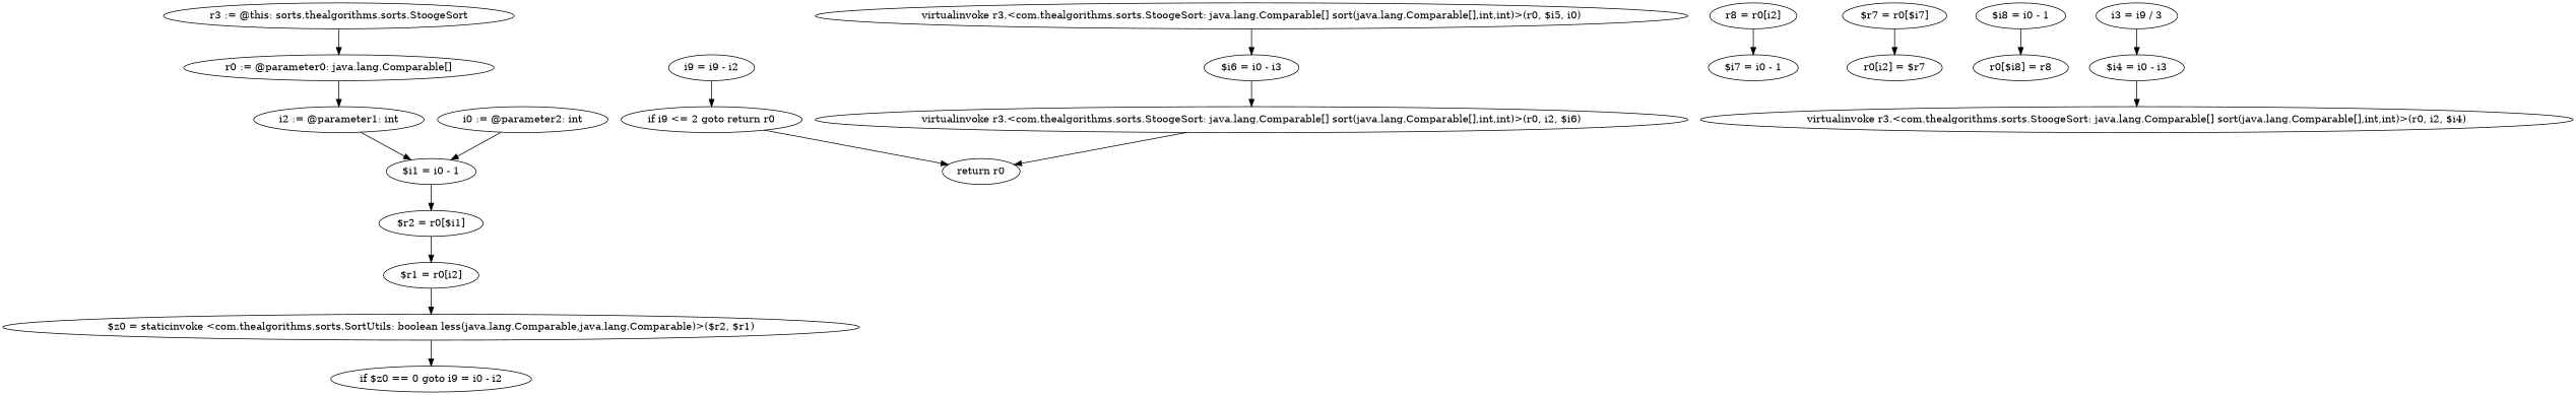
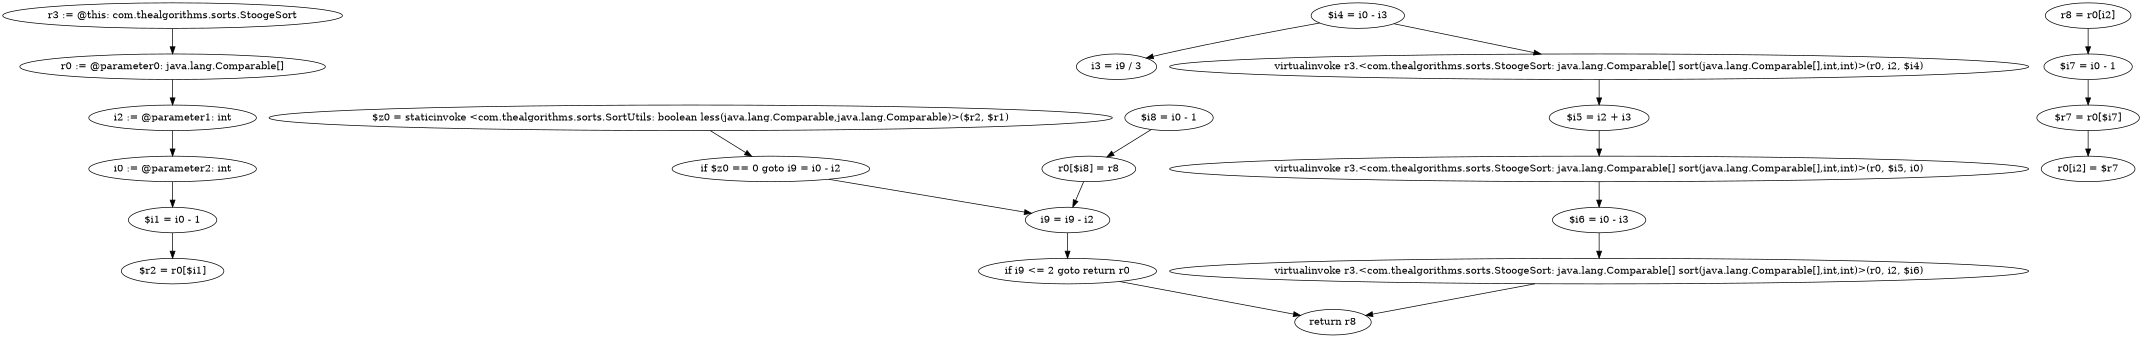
  digraph {
-   "r3 := @this: com.thealgorithms.sorts.StoogeSort" [label="r3 := @this: sorts.thealgorithms.sorts.StoogeSort"]
+   "r3 := @this: com.thealgorithms.sorts.StoogeSort"
    "r0 := @parameter0: java.lang.Comparable[]"
    "i2 := @parameter1: int"
    "i0 := @parameter2: int"
    "$i1 = i0 - 1"
    "$r2 = r0[$i1]"
-   "$r1 = r0[i2]"
    "$z0 = staticinvoke <com.thealgorithms.sorts.SortUtils: boolean less(java.lang.Comparable,java.lang.Comparable)>($r2, $r1)"
    "if $z0 == 0 goto i9 = i0 - i2"
    n10 [label="i9 = i9 - i2"]
    "r8 = r0[i2]"
    "$i7 = i0 - 1"
    "if i9 <= 2 goto return r0"
    "$r7 = r0[$i7]"
    "r0[i2] = $r7"
    "$i8 = i0 - 1"
    "r0[$i8] = r8"
-   "return r0"
+   "return r0" [label="return r8"]
    "i3 = i9 / 3"
    "$i4 = i0 - i3"
    "virtualinvoke r3.<com.thealgorithms.sorts.StoogeSort: java.lang.Comparable[] sort(java.lang.Comparable[],int,int)>(r0, i2, $i4)"
+   "$i5 = i2 + i3"
    "virtualinvoke r3.<com.thealgorithms.sorts.StoogeSort: java.lang.Comparable[] sort(java.lang.Comparable[],int,int)>(r0, $i5, i0)"
    "$i6 = i0 - i3"
    "virtualinvoke r3.<com.thealgorithms.sorts.StoogeSort: java.lang.Comparable[] sort(java.lang.Comparable[],int,int)>(r0, i2, $i6)"
    "r3 := @this: com.thealgorithms.sorts.StoogeSort" -> "r0 := @parameter0: java.lang.Comparable[]"
    "r0 := @parameter0: java.lang.Comparable[]" -> "i2 := @parameter1: int"
-   "i2 := @parameter1: int" -> "$i1 = i0 - 1"
+   "i2 := @parameter1: int" -> "i0 := @parameter2: int"
    "i0 := @parameter2: int" -> "$i1 = i0 - 1"
    "$i1 = i0 - 1" -> "$r2 = r0[$i1]"
-   "$r2 = r0[$i1]" -> "$r1 = r0[i2]"
-   "$r1 = r0[i2]" -> "$z0 = staticinvoke <com.thealgorithms.sorts.SortUtils: boolean less(java.lang.Comparable,java.lang.Comparable)>($r2, $r1)"
    "$z0 = staticinvoke <com.thealgorithms.sorts.SortUtils: boolean less(java.lang.Comparable,java.lang.Comparable)>($r2, $r1)" -> "if $z0 == 0 goto i9 = i0 - i2"
+   "if $z0 == 0 goto i9 = i0 - i2" -> n10
    n10 -> "if i9 <= 2 goto return r0"
    "r8 = r0[i2]" -> "$i7 = i0 - 1"
+   "$i7 = i0 - 1" -> "$r7 = r0[$i7]"
    "if i9 <= 2 goto return r0" -> "return r0"
    "$r7 = r0[$i7]" -> "r0[i2] = $r7"
    "$i8 = i0 - 1" -> "r0[$i8] = r8"
-   "i3 = i9 / 3" -> "$i4 = i0 - i3"
+   "r0[$i8] = r8" -> n10
+   "$i4 = i0 - i3" -> "i3 = i9 / 3"
    "$i4 = i0 - i3" -> "virtualinvoke r3.<com.thealgorithms.sorts.StoogeSort: java.lang.Comparable[] sort(java.lang.Comparable[],int,int)>(r0, i2, $i4)"
+   "virtualinvoke r3.<com.thealgorithms.sorts.StoogeSort: java.lang.Comparable[] sort(java.lang.Comparable[],int,int)>(r0, i2, $i4)" -> "$i5 = i2 + i3"
+   "$i5 = i2 + i3" -> "virtualinvoke r3.<com.thealgorithms.sorts.StoogeSort: java.lang.Comparable[] sort(java.lang.Comparable[],int,int)>(r0, $i5, i0)"
    "virtualinvoke r3.<com.thealgorithms.sorts.StoogeSort: java.lang.Comparable[] sort(java.lang.Comparable[],int,int)>(r0, $i5, i0)" -> "$i6 = i0 - i3"
    "$i6 = i0 - i3" -> "virtualinvoke r3.<com.thealgorithms.sorts.StoogeSort: java.lang.Comparable[] sort(java.lang.Comparable[],int,int)>(r0, i2, $i6)"
    "virtualinvoke r3.<com.thealgorithms.sorts.StoogeSort: java.lang.Comparable[] sort(java.lang.Comparable[],int,int)>(r0, i2, $i6)" -> "return r0"
  }
